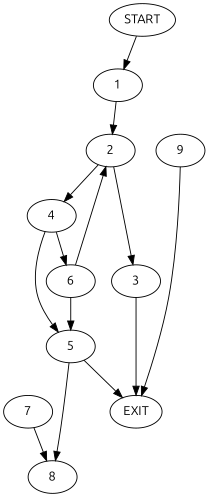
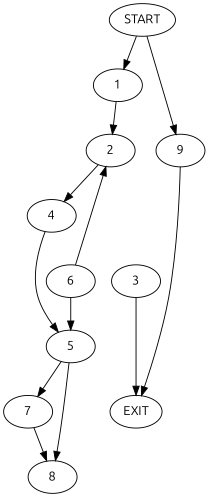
  digraph {
    fontname=Ubuntu
    node [fontname=Ubuntu]
    edge [fontname=Ubuntu]
    n1 [label=START]
    1
    9
    2
    n5 [label=EXIT]
    3
    4
    5
    6
    7
    8
    n1 -> 1
+   n1 -> 9
    1 -> 2
    9 -> n5
-   2 -> 3
    2 -> 4
    3 -> n5
    4 -> 5
-   4 -> 6
-   5 -> n5
+   5 -> 7
    5 -> 8
    6 -> 2
    6 -> 5
    7 -> 8
  }
